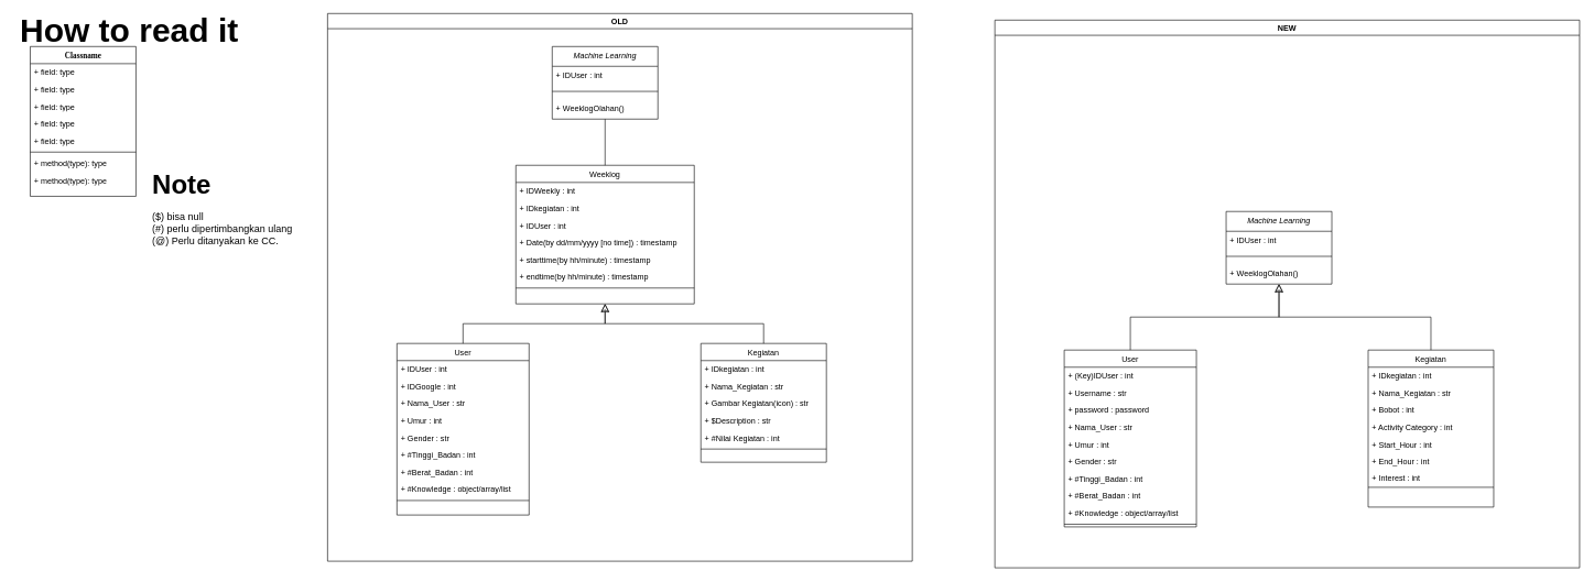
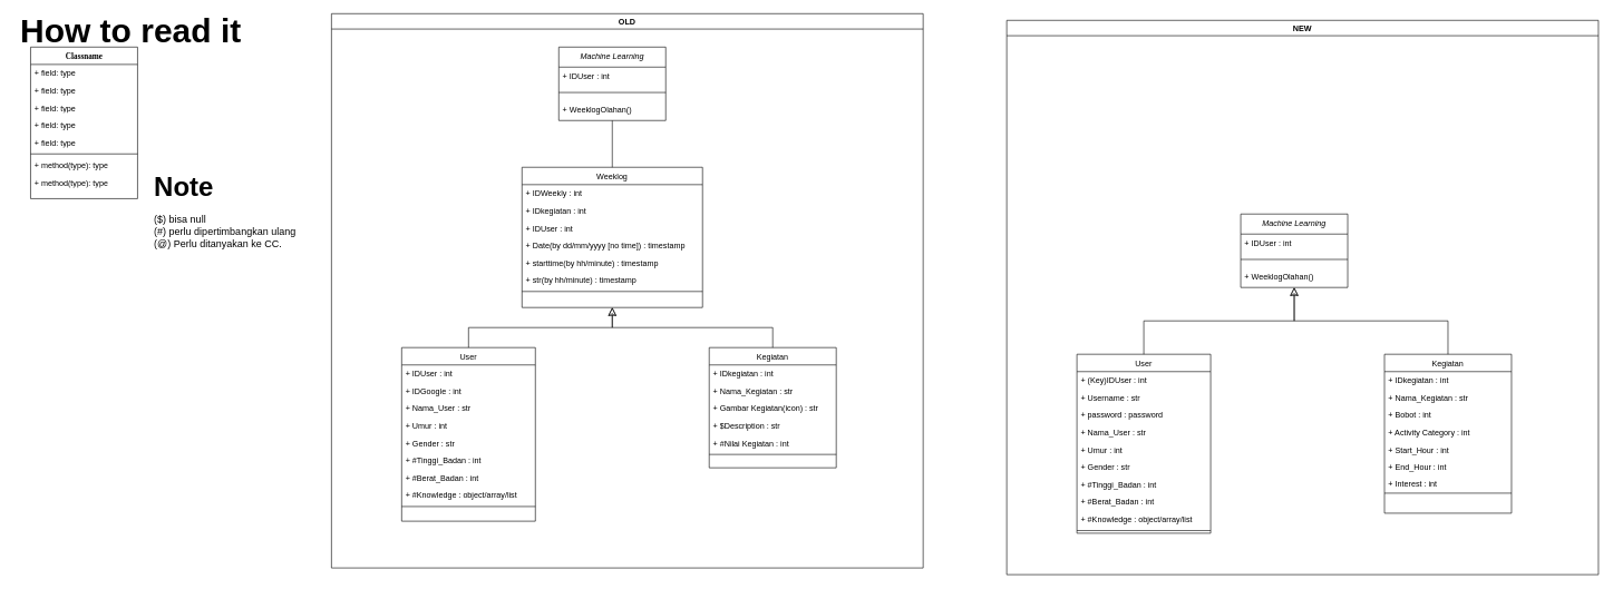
  <mxCell id="0" />
  <mxCell id="1" parent="0" />
  <mxCell id="2" value="Classname" style="swimlane;html=1;fontStyle=1;align=center;verticalAlign=top;childLayout=stackLayout;horizontal=1;startSize=26;horizontalStack=0;resizeParent=1;resizeLast=0;collapsible=1;marginBottom=0;swimlaneFillColor=#ffffff;rounded=0;shadow=0;comic=0;labelBackgroundColor=none;strokeWidth=1;fillColor=none;fontFamily=Verdana;fontSize=12" parent="1" vertex="1"><mxGeometry x="45" y="70" width="160" height="227" as="geometry" /></mxCell>
  <mxCell id="3" value="+ field: type" style="text;html=1;strokeColor=none;fillColor=none;align=left;verticalAlign=top;spacingLeft=4;spacingRight=4;whiteSpace=wrap;overflow=hidden;rotatable=0;points=[[0,0.5],[1,0.5]];portConstraint=eastwest;" parent="2" vertex="1"><mxGeometry y="26" width="160" height="26" as="geometry" /></mxCell>
  <mxCell id="4" value="+ field: type" style="text;html=1;strokeColor=none;fillColor=none;align=left;verticalAlign=top;spacingLeft=4;spacingRight=4;whiteSpace=wrap;overflow=hidden;rotatable=0;points=[[0,0.5],[1,0.5]];portConstraint=eastwest;" parent="2" vertex="1"><mxGeometry y="52" width="160" height="26" as="geometry" /></mxCell>
  <mxCell id="5" value="+ field: type" style="text;html=1;strokeColor=none;fillColor=none;align=left;verticalAlign=top;spacingLeft=4;spacingRight=4;whiteSpace=wrap;overflow=hidden;rotatable=0;points=[[0,0.5],[1,0.5]];portConstraint=eastwest;" parent="2" vertex="1"><mxGeometry y="78" width="160" height="26" as="geometry" /></mxCell>
  <mxCell id="6" value="+ field: type" style="text;html=1;strokeColor=none;fillColor=none;align=left;verticalAlign=top;spacingLeft=4;spacingRight=4;whiteSpace=wrap;overflow=hidden;rotatable=0;points=[[0,0.5],[1,0.5]];portConstraint=eastwest;" parent="2" vertex="1"><mxGeometry y="104" width="160" height="26" as="geometry" /></mxCell>
  <mxCell id="7" value="+ field: type" style="text;html=1;strokeColor=none;fillColor=none;align=left;verticalAlign=top;spacingLeft=4;spacingRight=4;whiteSpace=wrap;overflow=hidden;rotatable=0;points=[[0,0.5],[1,0.5]];portConstraint=eastwest;" parent="2" vertex="1"><mxGeometry y="130" width="160" height="26" as="geometry" /></mxCell>
  <mxCell id="8" value="" style="line;html=1;strokeWidth=1;fillColor=none;align=left;verticalAlign=middle;spacingTop=-1;spacingLeft=3;spacingRight=3;rotatable=0;labelPosition=right;points=[];portConstraint=eastwest;" parent="2" vertex="1"><mxGeometry y="156" width="160" height="8" as="geometry" /></mxCell>
  <mxCell id="9" value="+ method(type): type" style="text;html=1;strokeColor=none;fillColor=none;align=left;verticalAlign=top;spacingLeft=4;spacingRight=4;whiteSpace=wrap;overflow=hidden;rotatable=0;points=[[0,0.5],[1,0.5]];portConstraint=eastwest;" parent="2" vertex="1"><mxGeometry y="164" width="160" height="26" as="geometry" /></mxCell>
  <mxCell id="10" value="+ method(type): type" style="text;html=1;strokeColor=none;fillColor=none;align=left;verticalAlign=top;spacingLeft=4;spacingRight=4;whiteSpace=wrap;overflow=hidden;rotatable=0;points=[[0,0.5],[1,0.5]];portConstraint=eastwest;" parent="2" vertex="1"><mxGeometry y="190" width="160" height="26" as="geometry" /></mxCell>
  <mxCell id="11" value="How to read it" style="text;html=1;strokeColor=none;fillColor=none;align=center;verticalAlign=middle;whiteSpace=wrap;rounded=0;fontSize=50;fontStyle=1" parent="1" vertex="1"><mxGeometry x="20" y="30" width="350" height="30" as="geometry" /></mxCell>
  <mxCell id="12" value="&lt;h1 style=&quot;&quot;&gt;&lt;font style=&quot;font-size: 40px;&quot;&gt;Note&lt;/font&gt;&lt;/h1&gt;&lt;p style=&quot;font-size: 15px;&quot;&gt;&lt;font style=&quot;font-size: 15px;&quot;&gt;($) bisa null&lt;br&gt;(#) perlu dipertimbangkan ulang&lt;br&gt;(@) Perlu ditanyakan ke CC.&lt;/font&gt;&lt;/p&gt;" style="text;html=1;strokeColor=none;fillColor=none;spacing=5;spacingTop=-20;whiteSpace=wrap;overflow=hidden;rounded=0;" parent="1" vertex="1"><mxGeometry x="225" y="250" width="230" height="133" as="geometry" /></mxCell>
  <mxCell id="13" value="OLD" style="swimlane;whiteSpace=wrap;html=1;" parent="1" vertex="1"><mxGeometry x="495" y="20" width="885" height="830" as="geometry" /></mxCell>
  <mxCell id="14" value="Kegiatan" style="swimlane;fontStyle=0;align=center;verticalAlign=top;childLayout=stackLayout;horizontal=1;startSize=26;horizontalStack=0;resizeParent=1;resizeLast=0;collapsible=1;marginBottom=0;rounded=0;shadow=0;strokeWidth=1;" parent="13" vertex="1"><mxGeometry x="565" y="500" width="190" height="180" as="geometry"><mxRectangle x="550" y="140" width="160" height="26" as="alternateBounds" /></mxGeometry></mxCell>
  <mxCell id="15" value="+ IDkegiatan : int" style="text;align=left;verticalAlign=top;spacingLeft=4;spacingRight=4;overflow=hidden;rotatable=0;points=[[0,0.5],[1,0.5]];portConstraint=eastwest;" parent="14" vertex="1"><mxGeometry y="26" width="190" height="26" as="geometry" /></mxCell>
  <mxCell id="16" value="+ Nama_Kegiatan : str" style="text;align=left;verticalAlign=top;spacingLeft=4;spacingRight=4;overflow=hidden;rotatable=0;points=[[0,0.5],[1,0.5]];portConstraint=eastwest;rounded=0;shadow=0;html=0;" parent="14" vertex="1"><mxGeometry y="52" width="190" height="26" as="geometry" /></mxCell>
  <mxCell id="17" value="+ Gambar Kegiatan(icon) : str" style="text;align=left;verticalAlign=top;spacingLeft=4;spacingRight=4;overflow=hidden;rotatable=0;points=[[0,0.5],[1,0.5]];portConstraint=eastwest;rounded=0;shadow=0;html=0;" parent="14" vertex="1"><mxGeometry y="78" width="190" height="26" as="geometry" /></mxCell>
  <mxCell id="18" value="+ $Description : str" style="text;align=left;verticalAlign=top;spacingLeft=4;spacingRight=4;overflow=hidden;rotatable=0;points=[[0,0.5],[1,0.5]];portConstraint=eastwest;rounded=0;shadow=0;html=0;" parent="14" vertex="1"><mxGeometry y="104" width="190" height="26" as="geometry" /></mxCell>
  <mxCell id="19" value="+ #Nilai Kegiatan : int" style="text;align=left;verticalAlign=top;spacingLeft=4;spacingRight=4;overflow=hidden;rotatable=0;points=[[0,0.5],[1,0.5]];portConstraint=eastwest;rounded=0;shadow=0;html=0;" parent="14" vertex="1"><mxGeometry y="130" width="190" height="26" as="geometry" /></mxCell>
  <mxCell id="20" value="" style="line;html=1;strokeWidth=1;align=left;verticalAlign=middle;spacingTop=-1;spacingLeft=3;spacingRight=3;rotatable=0;labelPosition=right;points=[];portConstraint=eastwest;" parent="14" vertex="1"><mxGeometry y="156" width="190" height="8" as="geometry" /></mxCell>
  <mxCell id="21" value="User" style="swimlane;fontStyle=0;align=center;verticalAlign=top;childLayout=stackLayout;horizontal=1;startSize=26;horizontalStack=0;resizeParent=1;resizeLast=0;collapsible=1;marginBottom=0;rounded=0;shadow=0;strokeWidth=1;" parent="13" vertex="1"><mxGeometry x="105" y="500" width="200" height="260" as="geometry"><mxRectangle x="550" y="140" width="160" height="26" as="alternateBounds" /></mxGeometry></mxCell>
  <mxCell id="22" value="+ IDUser : int" style="text;align=left;verticalAlign=top;spacingLeft=4;spacingRight=4;overflow=hidden;rotatable=0;points=[[0,0.5],[1,0.5]];portConstraint=eastwest;" parent="21" vertex="1"><mxGeometry y="26" width="200" height="26" as="geometry" /></mxCell>
  <mxCell id="23" value="+ IDGoogle : int" style="text;align=left;verticalAlign=top;spacingLeft=4;spacingRight=4;overflow=hidden;rotatable=0;points=[[0,0.5],[1,0.5]];portConstraint=eastwest;rounded=0;shadow=0;html=0;" parent="21" vertex="1"><mxGeometry y="52" width="200" height="26" as="geometry" /></mxCell>
  <mxCell id="24" value="+ Nama_User : str" style="text;align=left;verticalAlign=top;spacingLeft=4;spacingRight=4;overflow=hidden;rotatable=0;points=[[0,0.5],[1,0.5]];portConstraint=eastwest;rounded=0;shadow=0;html=0;" parent="21" vertex="1"><mxGeometry y="78" width="200" height="26" as="geometry" /></mxCell>
  <mxCell id="25" value="+ Umur : int" style="text;align=left;verticalAlign=top;spacingLeft=4;spacingRight=4;overflow=hidden;rotatable=0;points=[[0,0.5],[1,0.5]];portConstraint=eastwest;rounded=0;shadow=0;html=0;" parent="21" vertex="1"><mxGeometry y="104" width="200" height="26" as="geometry" /></mxCell>
  <mxCell id="26" value="+ Gender : str" style="text;align=left;verticalAlign=top;spacingLeft=4;spacingRight=4;overflow=hidden;rotatable=0;points=[[0,0.5],[1,0.5]];portConstraint=eastwest;rounded=0;shadow=0;html=0;" parent="21" vertex="1"><mxGeometry y="130" width="200" height="26" as="geometry" /></mxCell>
  <mxCell id="27" value="+ #Tinggi_Badan : int" style="text;align=left;verticalAlign=top;spacingLeft=4;spacingRight=4;overflow=hidden;rotatable=0;points=[[0,0.5],[1,0.5]];portConstraint=eastwest;rounded=0;shadow=0;html=0;" parent="21" vertex="1"><mxGeometry y="156" width="200" height="26" as="geometry" /></mxCell>
  <mxCell id="28" value="+ #Berat_Badan : int" style="text;align=left;verticalAlign=top;spacingLeft=4;spacingRight=4;overflow=hidden;rotatable=0;points=[[0,0.5],[1,0.5]];portConstraint=eastwest;rounded=0;shadow=0;html=0;" parent="21" vertex="1"><mxGeometry y="182" width="200" height="26" as="geometry" /></mxCell>
  <mxCell id="29" value="+ #Knowledge : object/array/list" style="text;align=left;verticalAlign=top;spacingLeft=4;spacingRight=4;overflow=hidden;rotatable=0;points=[[0,0.5],[1,0.5]];portConstraint=eastwest;rounded=0;shadow=0;html=0;" parent="21" vertex="1"><mxGeometry y="208" width="200" height="26" as="geometry" /></mxCell>
  <mxCell id="30" value="" style="line;html=1;strokeWidth=1;align=left;verticalAlign=middle;spacingTop=-1;spacingLeft=3;spacingRight=3;rotatable=0;labelPosition=right;points=[];portConstraint=eastwest;" parent="21" vertex="1"><mxGeometry y="234" width="200" height="8" as="geometry" /></mxCell>
  <mxCell id="31" value="Weeklog" style="swimlane;fontStyle=0;align=center;verticalAlign=top;childLayout=stackLayout;horizontal=1;startSize=26;horizontalStack=0;resizeParent=1;resizeLast=0;collapsible=1;marginBottom=0;rounded=0;shadow=0;strokeWidth=1;" parent="13" vertex="1"><mxGeometry x="285" y="230" width="270" height="210" as="geometry"><mxRectangle x="550" y="140" width="160" height="26" as="alternateBounds" /></mxGeometry></mxCell>
  <mxCell id="32" value="+ IDWeekly : int" style="text;align=left;verticalAlign=top;spacingLeft=4;spacingRight=4;overflow=hidden;rotatable=0;points=[[0,0.5],[1,0.5]];portConstraint=eastwest;rounded=0;shadow=0;html=0;" parent="31" vertex="1"><mxGeometry y="26" width="270" height="26" as="geometry" /></mxCell>
  <mxCell id="33" value="+ IDkegiatan : int" style="text;align=left;verticalAlign=top;spacingLeft=4;spacingRight=4;overflow=hidden;rotatable=0;points=[[0,0.5],[1,0.5]];portConstraint=eastwest;" parent="31" vertex="1"><mxGeometry y="52" width="270" height="26" as="geometry" /></mxCell>
  <mxCell id="34" value="+ IDUser : int" style="text;align=left;verticalAlign=top;spacingLeft=4;spacingRight=4;overflow=hidden;rotatable=0;points=[[0,0.5],[1,0.5]];portConstraint=eastwest;rounded=0;shadow=0;html=0;" parent="31" vertex="1"><mxGeometry y="78" width="270" height="26" as="geometry" /></mxCell>
  <mxCell id="35" value="+ Date(by dd/mm/yyyy [no time]) : timestamp" style="text;align=left;verticalAlign=top;spacingLeft=4;spacingRight=4;overflow=hidden;rotatable=0;points=[[0,0.5],[1,0.5]];portConstraint=eastwest;rounded=0;shadow=0;html=0;" parent="31" vertex="1"><mxGeometry y="104" width="270" height="26" as="geometry" /></mxCell>
  <mxCell id="36" value="+ starttime(by hh/minute) : timestamp" style="text;align=left;verticalAlign=top;spacingLeft=4;spacingRight=4;overflow=hidden;rotatable=0;points=[[0,0.5],[1,0.5]];portConstraint=eastwest;rounded=0;shadow=0;html=0;" parent="31" vertex="1"><mxGeometry y="130" width="270" height="26" as="geometry" /></mxCell>
- <mxCell id="37" value="+ endtime(by hh/minute) : timestamp" style="text;align=left;verticalAlign=top;spacingLeft=4;spacingRight=4;overflow=hidden;rotatable=0;points=[[0,0.5],[1,0.5]];portConstraint=eastwest;rounded=0;shadow=0;html=0;" parent="31" vertex="1"><mxGeometry y="156" width="270" height="26" as="geometry" /></mxCell>
+ <mxCell id="37" value="+ str(by hh/minute) : timestamp" style="text;align=left;verticalAlign=top;spacingLeft=4;spacingRight=4;overflow=hidden;rotatable=0;points=[[0,0.5],[1,0.5]];portConstraint=eastwest;rounded=0;shadow=0;html=0;" parent="31" vertex="1"><mxGeometry y="156" width="270" height="26" as="geometry" /></mxCell>
  <mxCell id="38" value="" style="line;html=1;strokeWidth=1;align=left;verticalAlign=middle;spacingTop=-1;spacingLeft=3;spacingRight=3;rotatable=0;labelPosition=right;points=[];portConstraint=eastwest;" parent="31" vertex="1"><mxGeometry y="182" width="270" height="8" as="geometry" /></mxCell>
  <mxCell id="39" style="edgeStyle=orthogonalEdgeStyle;rounded=0;orthogonalLoop=1;jettySize=auto;html=1;exitX=0.5;exitY=0;exitDx=0;exitDy=0;endArrow=classic;endFill=0;endSize=10;entryX=0.5;entryY=1;entryDx=0;entryDy=0;" parent="13" source="14" target="31" edge="1"><mxGeometry relative="1" as="geometry"><mxPoint x="365" y="410" as="targetPoint" /></mxGeometry></mxCell>
  <mxCell id="40" style="edgeStyle=orthogonalEdgeStyle;rounded=0;orthogonalLoop=1;jettySize=auto;html=1;exitX=0.5;exitY=0;exitDx=0;exitDy=0;entryX=0.5;entryY=1;entryDx=0;entryDy=0;endArrow=block;endFill=0;endSize=10;" parent="13" source="21" target="31" edge="1"><mxGeometry relative="1" as="geometry" /></mxCell>
  <mxCell id="41" value="Machine Learning" style="swimlane;fontStyle=2;align=center;verticalAlign=top;childLayout=stackLayout;horizontal=1;startSize=30;horizontalStack=0;resizeParent=1;resizeLast=0;collapsible=1;marginBottom=0;rounded=0;shadow=0;strokeWidth=1;" parent="13" vertex="1"><mxGeometry x="340" y="50" width="160" height="110" as="geometry"><mxRectangle x="230" y="140" width="160" height="26" as="alternateBounds" /></mxGeometry></mxCell>
  <mxCell id="42" value="+ IDUser : int" style="text;align=left;verticalAlign=top;spacingLeft=4;spacingRight=4;overflow=hidden;rotatable=0;points=[[0,0.5],[1,0.5]];portConstraint=eastwest;rounded=0;shadow=0;html=0;" parent="41" vertex="1"><mxGeometry y="30" width="160" height="26" as="geometry" /></mxCell>
  <mxCell id="43" value="" style="line;html=1;strokeWidth=1;align=left;verticalAlign=middle;spacingTop=-1;spacingLeft=3;spacingRight=3;rotatable=0;labelPosition=right;points=[];portConstraint=eastwest;" parent="41" vertex="1"><mxGeometry y="56" width="160" height="24" as="geometry" /></mxCell>
  <mxCell id="44" value="+ WeeklogOlahan()" style="text;align=left;verticalAlign=top;spacingLeft=4;spacingRight=4;overflow=hidden;rotatable=0;points=[[0,0.5],[1,0.5]];portConstraint=eastwest;" parent="41" vertex="1"><mxGeometry y="80" width="160" height="20" as="geometry" /></mxCell>
  <mxCell id="45" style="edgeStyle=orthogonalEdgeStyle;rounded=0;orthogonalLoop=1;jettySize=auto;html=1;exitX=0.5;exitY=0;exitDx=0;exitDy=0;entryX=0.5;entryY=1;entryDx=0;entryDy=0;strokeColor=none;" parent="13" source="31" target="41" edge="1"><mxGeometry relative="1" as="geometry" /></mxCell>
  <mxCell id="46" value="" style="endArrow=none;html=1;rounded=0;entryX=0.5;entryY=1;entryDx=0;entryDy=0;exitX=0.5;exitY=0;exitDx=0;exitDy=0;" parent="13" source="31" target="41" edge="1"><mxGeometry width="50" height="50" relative="1" as="geometry"><mxPoint x="235" y="220" as="sourcePoint" /><mxPoint x="285" y="170" as="targetPoint" /></mxGeometry></mxCell>
  <mxCell id="47" value="NEW" style="swimlane;whiteSpace=wrap;html=1;" parent="1" vertex="1"><mxGeometry x="1505" y="30" width="885" height="830" as="geometry" /></mxCell>
  <mxCell id="48" value="Kegiatan" style="swimlane;fontStyle=0;align=center;verticalAlign=top;childLayout=stackLayout;horizontal=1;startSize=26;horizontalStack=0;resizeParent=1;resizeLast=0;collapsible=1;marginBottom=0;rounded=0;shadow=0;strokeWidth=1;" parent="47" vertex="1"><mxGeometry x="565" y="500" width="190" height="238" as="geometry"><mxRectangle x="550" y="140" width="160" height="26" as="alternateBounds" /></mxGeometry></mxCell>
  <mxCell id="49" value="+ IDkegiatan : int" style="text;align=left;verticalAlign=top;spacingLeft=4;spacingRight=4;overflow=hidden;rotatable=0;points=[[0,0.5],[1,0.5]];portConstraint=eastwest;" parent="48" vertex="1"><mxGeometry y="26" width="190" height="26" as="geometry" /></mxCell>
  <mxCell id="50" value="+ Nama_Kegiatan : str" style="text;align=left;verticalAlign=top;spacingLeft=4;spacingRight=4;overflow=hidden;rotatable=0;points=[[0,0.5],[1,0.5]];portConstraint=eastwest;rounded=0;shadow=0;html=0;" parent="48" vertex="1"><mxGeometry y="52" width="190" height="26" as="geometry" /></mxCell>
  <mxCell id="51" value="+ Bobot : int" style="text;align=left;verticalAlign=top;spacingLeft=4;spacingRight=4;overflow=hidden;rotatable=0;points=[[0,0.5],[1,0.5]];portConstraint=eastwest;rounded=0;shadow=0;html=0;" parent="48" vertex="1"><mxGeometry y="78" width="190" height="26" as="geometry" /></mxCell>
  <mxCell id="52" value="+ Activity Category : int" style="text;align=left;verticalAlign=top;spacingLeft=4;spacingRight=4;overflow=hidden;rotatable=0;points=[[0,0.5],[1,0.5]];portConstraint=eastwest;rounded=0;shadow=0;html=0;" vertex="1" parent="48"><mxGeometry y="104" width="190" height="26" as="geometry" /></mxCell>
  <mxCell id="53" value="+ Start_Hour : int" style="text;align=left;verticalAlign=top;spacingLeft=4;spacingRight=4;overflow=hidden;rotatable=0;points=[[0,0.5],[1,0.5]];portConstraint=eastwest;rounded=0;shadow=0;html=0;" vertex="1" parent="48"><mxGeometry y="130" width="190" height="26" as="geometry" /></mxCell>
  <mxCell id="54" value="+ End_Hour : int" style="text;align=left;verticalAlign=top;spacingLeft=4;spacingRight=4;overflow=hidden;rotatable=0;points=[[0,0.5],[1,0.5]];portConstraint=eastwest;rounded=0;shadow=0;html=0;" vertex="1" parent="48"><mxGeometry y="156" width="190" height="24" as="geometry" /></mxCell>
  <mxCell id="55" value="+ Interest : int" style="text;align=left;verticalAlign=top;spacingLeft=4;spacingRight=4;overflow=hidden;rotatable=0;points=[[0,0.5],[1,0.5]];portConstraint=eastwest;rounded=0;shadow=0;html=0;" vertex="1" parent="48"><mxGeometry y="180" width="190" height="24" as="geometry" /></mxCell>
  <mxCell id="56" value="" style="line;html=1;strokeWidth=1;align=left;verticalAlign=middle;spacingTop=-1;spacingLeft=3;spacingRight=3;rotatable=0;labelPosition=right;points=[];portConstraint=eastwest;" parent="48" vertex="1"><mxGeometry y="204" width="190" height="8" as="geometry" /></mxCell>
  <mxCell id="57" value="User" style="swimlane;fontStyle=0;align=center;verticalAlign=top;childLayout=stackLayout;horizontal=1;startSize=26;horizontalStack=0;resizeParent=1;resizeLast=0;collapsible=1;marginBottom=0;rounded=0;shadow=0;strokeWidth=1;" parent="47" vertex="1"><mxGeometry x="105" y="500" width="200" height="268" as="geometry"><mxRectangle x="550" y="140" width="160" height="26" as="alternateBounds" /></mxGeometry></mxCell>
  <mxCell id="58" value="+ (Key)IDUser : int" style="text;align=left;verticalAlign=top;spacingLeft=4;spacingRight=4;overflow=hidden;rotatable=0;points=[[0,0.5],[1,0.5]];portConstraint=eastwest;" parent="57" vertex="1"><mxGeometry y="26" width="200" height="26" as="geometry" /></mxCell>
  <mxCell id="59" value="+ Username : str" style="text;align=left;verticalAlign=top;spacingLeft=4;spacingRight=4;overflow=hidden;rotatable=0;points=[[0,0.5],[1,0.5]];portConstraint=eastwest;rounded=0;shadow=0;html=0;" parent="57" vertex="1"><mxGeometry y="52" width="200" height="26" as="geometry" /></mxCell>
  <mxCell id="60" value="+ password : password" style="text;align=left;verticalAlign=top;spacingLeft=4;spacingRight=4;overflow=hidden;rotatable=0;points=[[0,0.5],[1,0.5]];portConstraint=eastwest;rounded=0;shadow=0;html=0;" parent="57" vertex="1"><mxGeometry y="78" width="200" height="26" as="geometry" /></mxCell>
  <mxCell id="61" value="+ Nama_User : str" style="text;align=left;verticalAlign=top;spacingLeft=4;spacingRight=4;overflow=hidden;rotatable=0;points=[[0,0.5],[1,0.5]];portConstraint=eastwest;rounded=0;shadow=0;html=0;" parent="57" vertex="1"><mxGeometry y="104" width="200" height="26" as="geometry" /></mxCell>
  <mxCell id="62" value="+ Umur : int" style="text;align=left;verticalAlign=top;spacingLeft=4;spacingRight=4;overflow=hidden;rotatable=0;points=[[0,0.5],[1,0.5]];portConstraint=eastwest;rounded=0;shadow=0;html=0;" parent="57" vertex="1"><mxGeometry y="130" width="200" height="26" as="geometry" /></mxCell>
  <mxCell id="63" value="+ Gender : str" style="text;align=left;verticalAlign=top;spacingLeft=4;spacingRight=4;overflow=hidden;rotatable=0;points=[[0,0.5],[1,0.5]];portConstraint=eastwest;rounded=0;shadow=0;html=0;" parent="57" vertex="1"><mxGeometry y="156" width="200" height="26" as="geometry" /></mxCell>
  <mxCell id="64" value="+ #Tinggi_Badan : int" style="text;align=left;verticalAlign=top;spacingLeft=4;spacingRight=4;overflow=hidden;rotatable=0;points=[[0,0.5],[1,0.5]];portConstraint=eastwest;rounded=0;shadow=0;html=0;" parent="57" vertex="1"><mxGeometry y="182" width="200" height="26" as="geometry" /></mxCell>
  <mxCell id="65" value="+ #Berat_Badan : int" style="text;align=left;verticalAlign=top;spacingLeft=4;spacingRight=4;overflow=hidden;rotatable=0;points=[[0,0.5],[1,0.5]];portConstraint=eastwest;rounded=0;shadow=0;html=0;" parent="57" vertex="1"><mxGeometry y="208" width="200" height="26" as="geometry" /></mxCell>
  <mxCell id="66" value="+ #Knowledge : object/array/list" style="text;align=left;verticalAlign=top;spacingLeft=4;spacingRight=4;overflow=hidden;rotatable=0;points=[[0,0.5],[1,0.5]];portConstraint=eastwest;rounded=0;shadow=0;html=0;" parent="57" vertex="1"><mxGeometry y="234" width="200" height="26" as="geometry" /></mxCell>
  <mxCell id="67" value="" style="line;html=1;strokeWidth=1;align=left;verticalAlign=middle;spacingTop=-1;spacingLeft=3;spacingRight=3;rotatable=0;labelPosition=right;points=[];portConstraint=eastwest;" parent="57" vertex="1"><mxGeometry y="260" width="200" height="8" as="geometry" /></mxCell>
  <mxCell id="68" style="edgeStyle=orthogonalEdgeStyle;rounded=0;orthogonalLoop=1;jettySize=auto;html=1;exitX=0.5;exitY=0;exitDx=0;exitDy=0;endArrow=classic;endFill=0;endSize=10;entryX=0.5;entryY=1;entryDx=0;entryDy=0;" parent="47" source="48" target="70" edge="1"><mxGeometry relative="1" as="geometry"><mxPoint x="420" y="440" as="targetPoint" /></mxGeometry></mxCell>
  <mxCell id="69" style="edgeStyle=orthogonalEdgeStyle;rounded=0;orthogonalLoop=1;jettySize=auto;html=1;exitX=0.5;exitY=0;exitDx=0;exitDy=0;endArrow=block;endFill=0;endSize=10;entryX=0.5;entryY=1;entryDx=0;entryDy=0;" parent="47" source="57" target="70" edge="1"><mxGeometry relative="1" as="geometry"><mxPoint x="370" y="230" as="targetPoint" /></mxGeometry></mxCell>
  <mxCell id="70" value="Machine Learning" style="swimlane;fontStyle=2;align=center;verticalAlign=top;childLayout=stackLayout;horizontal=1;startSize=30;horizontalStack=0;resizeParent=1;resizeLast=0;collapsible=1;marginBottom=0;rounded=0;shadow=0;strokeWidth=1;" parent="47" vertex="1"><mxGeometry x="350" y="290" width="160" height="110" as="geometry"><mxRectangle x="230" y="140" width="160" height="26" as="alternateBounds" /></mxGeometry></mxCell>
  <mxCell id="71" value="+ IDUser : int" style="text;align=left;verticalAlign=top;spacingLeft=4;spacingRight=4;overflow=hidden;rotatable=0;points=[[0,0.5],[1,0.5]];portConstraint=eastwest;rounded=0;shadow=0;html=0;" parent="70" vertex="1"><mxGeometry y="30" width="160" height="26" as="geometry" /></mxCell>
  <mxCell id="72" value="" style="line;html=1;strokeWidth=1;align=left;verticalAlign=middle;spacingTop=-1;spacingLeft=3;spacingRight=3;rotatable=0;labelPosition=right;points=[];portConstraint=eastwest;" parent="70" vertex="1"><mxGeometry y="56" width="160" height="24" as="geometry" /></mxCell>
  <mxCell id="73" value="+ WeeklogOlahan()" style="text;align=left;verticalAlign=top;spacingLeft=4;spacingRight=4;overflow=hidden;rotatable=0;points=[[0,0.5],[1,0.5]];portConstraint=eastwest;" parent="70" vertex="1"><mxGeometry y="80" width="160" height="20" as="geometry" /></mxCell>
  <mxCell id="74" style="edgeStyle=orthogonalEdgeStyle;rounded=0;orthogonalLoop=1;jettySize=auto;html=1;exitX=0.5;exitY=0;exitDx=0;exitDy=0;entryX=0.5;entryY=1;entryDx=0;entryDy=0;strokeColor=none;" parent="47" target="70" edge="1"><mxGeometry relative="1" as="geometry"><mxPoint x="420" y="230" as="sourcePoint" /></mxGeometry></mxCell>
